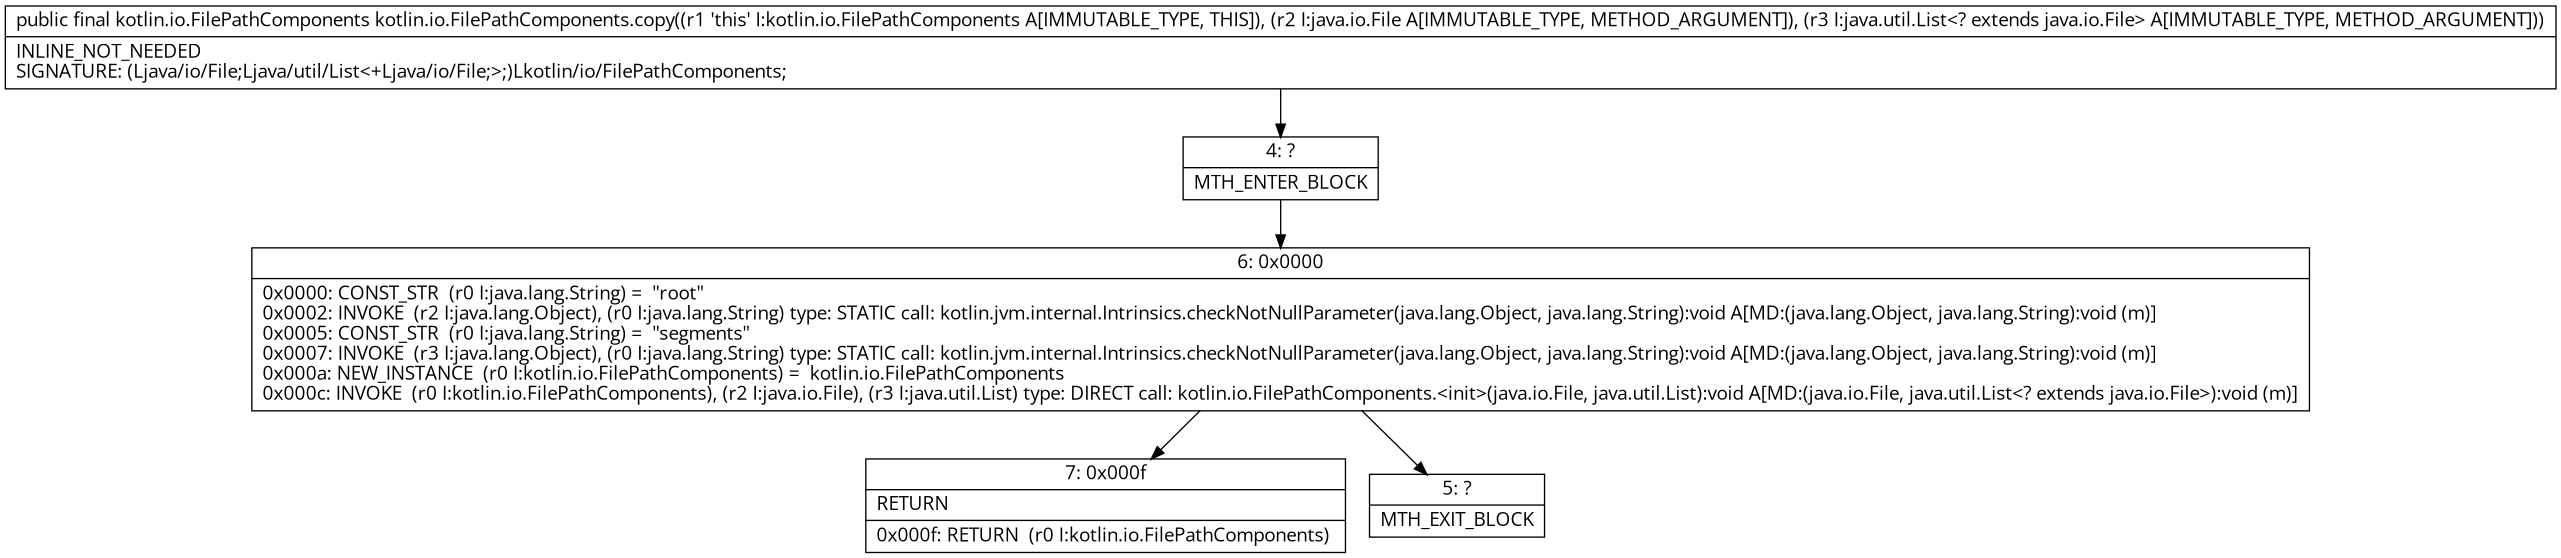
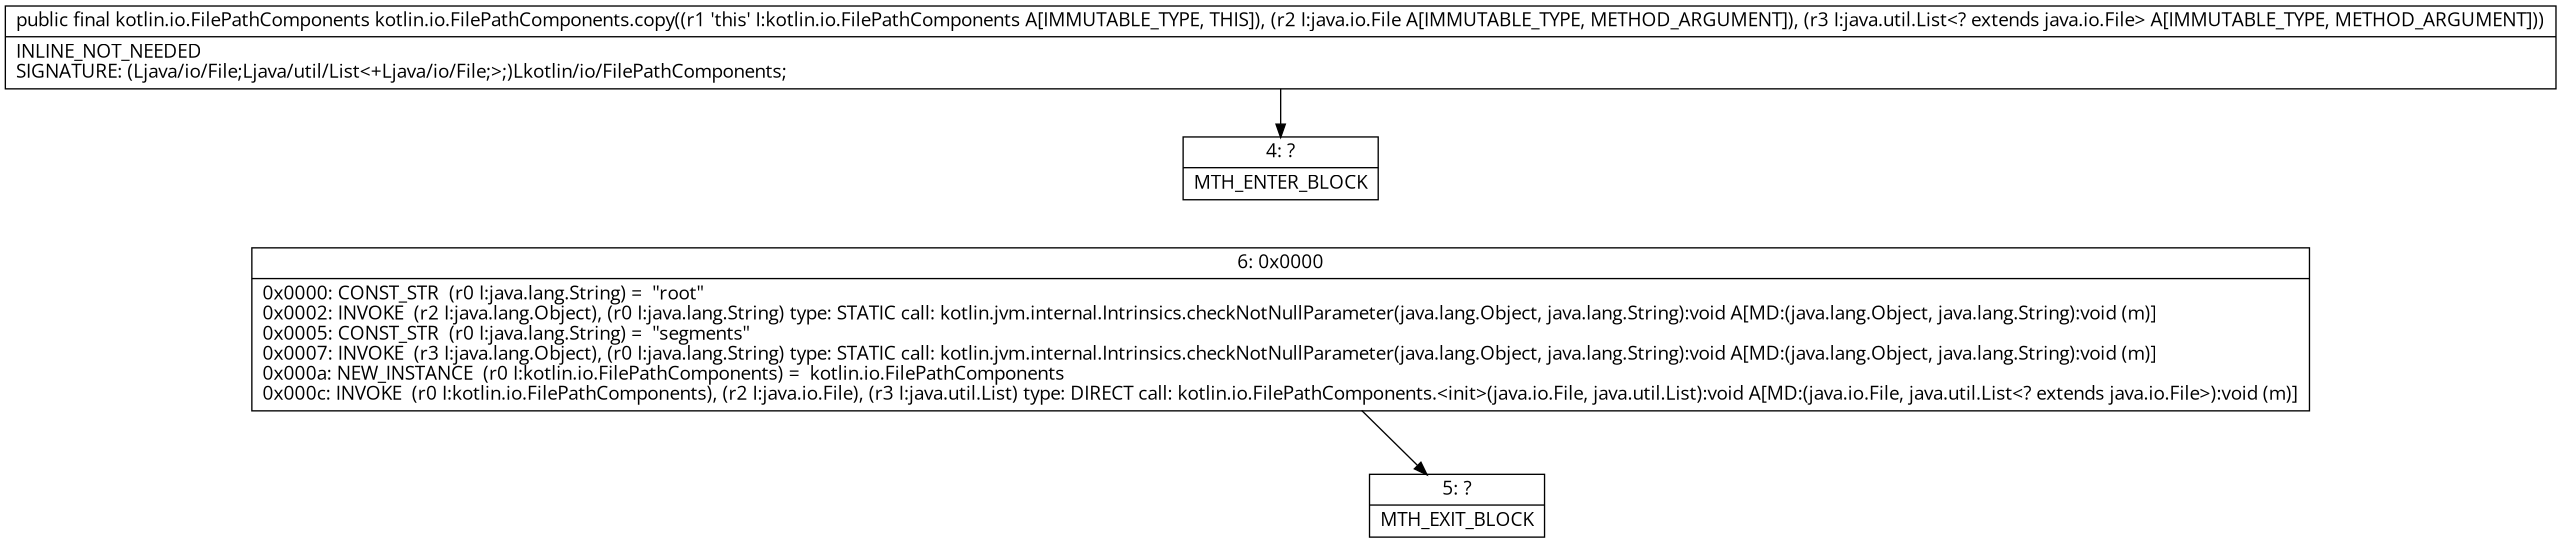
  digraph {
    fontname="Open Sans"
    node [fontname="Open Sans" shape=record]
    edge [fontname="Open Sans"]
    n1 [label="{4\:\ ?|MTH_ENTER_BLOCK\l}"]
    n2 [label="{6\:\ 0x0000|0x0000: CONST_STR  (r0 I:java.lang.String) =  \"root\" \l0x0002: INVOKE  (r2 I:java.lang.Object), (r0 I:java.lang.String) type: STATIC call: kotlin.jvm.internal.Intrinsics.checkNotNullParameter(java.lang.Object, java.lang.String):void A[MD:(java.lang.Object, java.lang.String):void (m)]\l0x0005: CONST_STR  (r0 I:java.lang.String) =  \"segments\" \l0x0007: INVOKE  (r3 I:java.lang.Object), (r0 I:java.lang.String) type: STATIC call: kotlin.jvm.internal.Intrinsics.checkNotNullParameter(java.lang.Object, java.lang.String):void A[MD:(java.lang.Object, java.lang.String):void (m)]\l0x000a: NEW_INSTANCE  (r0 I:kotlin.io.FilePathComponents) =  kotlin.io.FilePathComponents \l0x000c: INVOKE  (r0 I:kotlin.io.FilePathComponents), (r2 I:java.io.File), (r3 I:java.util.List) type: DIRECT call: kotlin.io.FilePathComponents.\<init\>(java.io.File, java.util.List):void A[MD:(java.io.File, java.util.List\<? extends java.io.File\>):void (m)]\l}"]
-   n3 [label="{7\:\ 0x000f|RETURN\l|0x000f: RETURN  (r0 I:kotlin.io.FilePathComponents) \l}"]
    n4 [label="{5\:\ ?|MTH_EXIT_BLOCK\l}"]
    n5 [label="{public final kotlin.io.FilePathComponents kotlin.io.FilePathComponents.copy((r1 'this' I:kotlin.io.FilePathComponents A[IMMUTABLE_TYPE, THIS]), (r2 I:java.io.File A[IMMUTABLE_TYPE, METHOD_ARGUMENT]), (r3 I:java.util.List\<? extends java.io.File\> A[IMMUTABLE_TYPE, METHOD_ARGUMENT]))  | INLINE_NOT_NEEDED\lSIGNATURE: (Ljava\/io\/File;Ljava\/util\/List\<+Ljava\/io\/File;\>;)Lkotlin\/io\/FilePathComponents;\l}"]
-   n1 -> n2
-   n2 -> n3
    n2 -> n4
    n5 -> n1
  }
